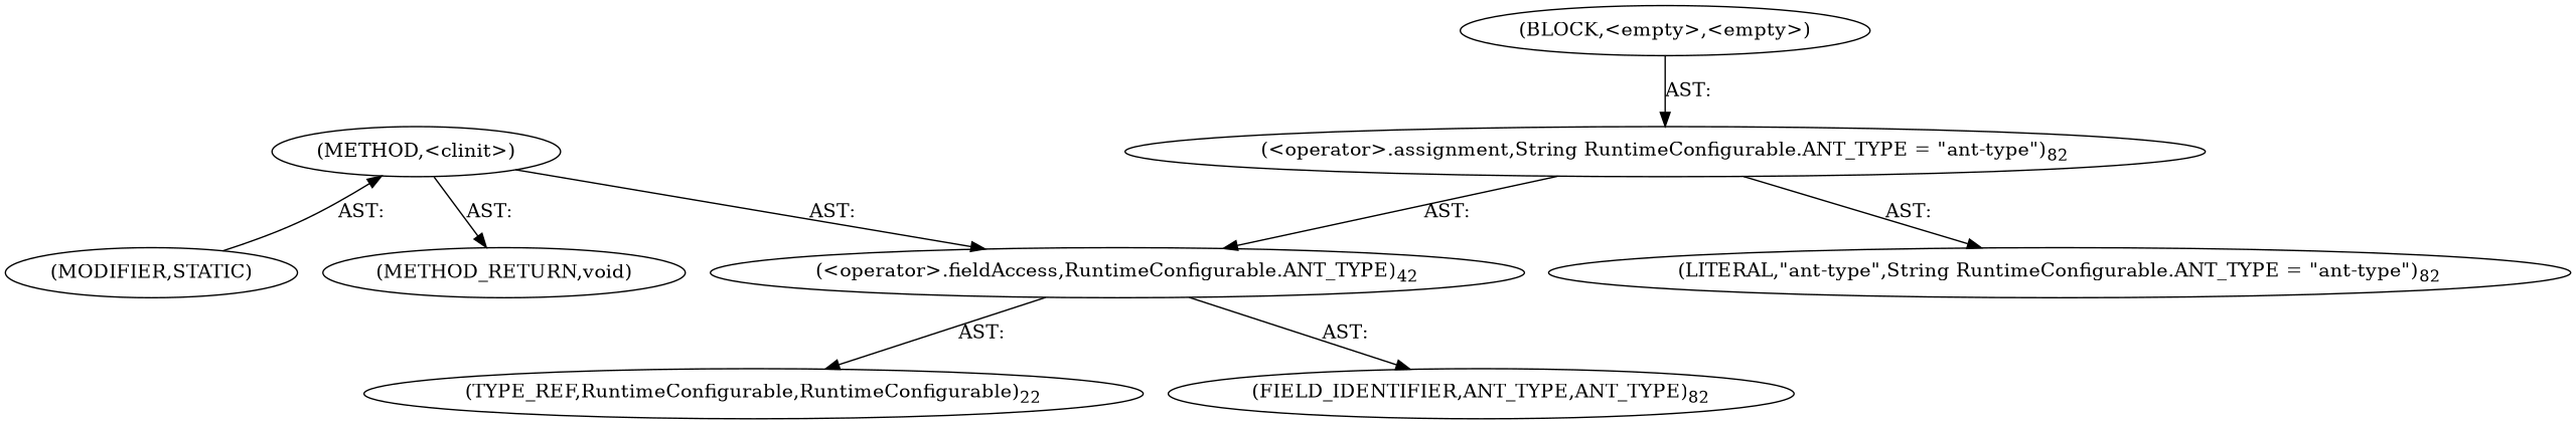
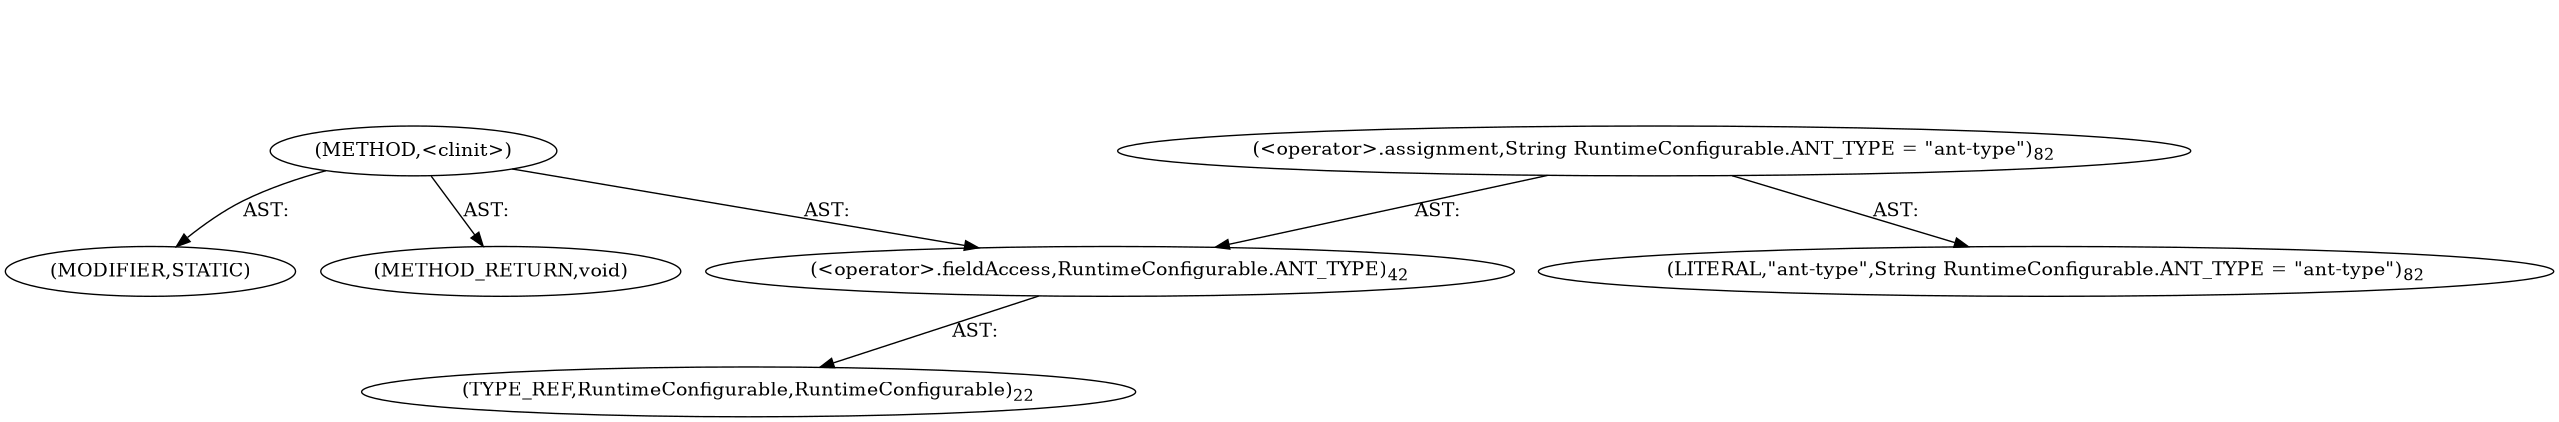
  digraph {
    n1 [label=<(METHOD,&lt;clinit&gt;)>]
    n2 [label=<(MODIFIER,STATIC)>]
    n3 [label=<(METHOD_RETURN,void)>]
    n4 [label=<(&lt;operator&gt;.fieldAccess,RuntimeConfigurable.ANT_TYPE)<SUB>42</SUB>>]
-   n5 [label=<(BLOCK,&lt;empty&gt;,&lt;empty&gt;)>]
    n6 [label=<(&lt;operator&gt;.assignment,String RuntimeConfigurable.ANT_TYPE = &quot;ant-type&quot;)<SUB>82</SUB>>]
    n7 [label=<(LITERAL,&quot;ant-type&quot;,String RuntimeConfigurable.ANT_TYPE = &quot;ant-type&quot;)<SUB>82</SUB>>]
    n8 [label=<(TYPE_REF,RuntimeConfigurable,RuntimeConfigurable)<SUB>22</SUB>>]
-   n9 [label=<(FIELD_IDENTIFIER,ANT_TYPE,ANT_TYPE)<SUB>82</SUB>>]
-   n2 -> n1 [label="AST: "]
+   n1 -> n2 [label="AST: "]
    n1 -> n3 [label="AST: "]
    n1 -> n4 [label="AST: "]
    n4 -> n8 [label="AST: "]
-   n4 -> n9 [label="AST: "]
-   n5 -> n6 [label="AST: "]
    n6 -> n4 [label="AST: "]
    n6 -> n7 [label="AST: "]
  }
